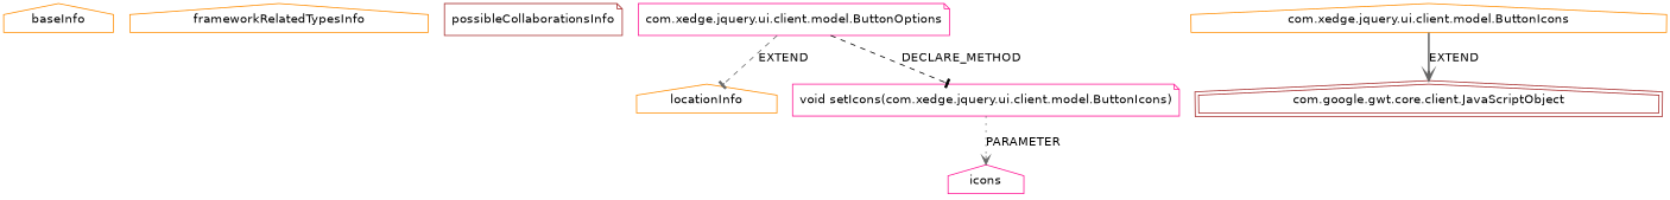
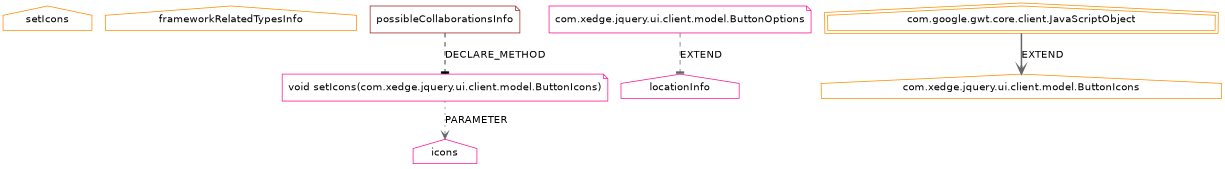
  digraph {
    fontname="DejaVu Sans"
    node [color=deeppink fontname="DejaVu Sans" shape=house]
    edge [arrowhead=tee color=gray40 fontname="DejaVu Sans" style=dashed]
-   baseInfo [category=extension_graph color=darkorange graphId=995 isAnonymous=false possibleRelation=true]
+   baseInfo [category=extension_graph color=darkorange graphId=995 isAnonymous=false possibleRelation=true label=setIcons]
    frameworkRelatedTypesInfo [0="com.google.gwt.core.client.JavaScriptObject" color=darkorange]
    possibleCollaborationsInfo [0="995~CLIENT_METHOD_DECLARATION-PARAMETER_DECLARATION-~com.google.gwt.core.client.JavaScriptObject ~com.google.gwt.core.client.JavaScriptObject ~false~false" color=brown shape=note]
-   locationInfo [color=darkorange contextSignature=ButtonOptions filePath="/brychcy-gwt-jquery/gwt-jquery-master/src/com/xedge/jquery/ui/client/model/ButtonOptions.java" graphId=995 projectName="brychcy-gwt-jquery"]
+   locationInfo [contextSignature=ButtonOptions filePath="/brychcy-gwt-jquery/gwt-jquery-master/src/com/xedge/jquery/ui/client/model/ButtonOptions.java" graphId=995 projectName="brychcy-gwt-jquery"]
    n5 [isFrameworkType=false label="com.xedge.jquery.ui.client.model.ButtonOptions" shape=note vertexType=ROOT_CLIENT_CLASS_DECLARATION]
    n6 [isFrameworkType=false label="void setIcons(com.xedge.jquery.ui.client.model.ButtonIcons)" shape=note vertexType=CLIENT_METHOD_DECLARATION]
-   n7 [color=brown isFrameworkType=true label="com.google.gwt.core.client.JavaScriptObject" peripheries=2 vertexType=FRAMEWORK_CLASS_TYPE]
+   n7 [color=darkorange isFrameworkType=true label="com.google.gwt.core.client.JavaScriptObject" peripheries=2 vertexType=FRAMEWORK_CLASS_TYPE]
    n8 [isFrameworkType=false label=icons vertexType=PARAMETER_DECLARATION]
    n9 [color=darkorange isFrameworkType=false label="com.xedge.jquery.ui.client.model.ButtonIcons" vertexType=REFERENCE_CLIENT_CLASS_DECLARATION]
    n5 -> locationInfo [label=EXTEND]
-   n5 -> n6 [color=black label=DECLARE_METHOD]
+   possibleCollaborationsInfo -> n6 [color=black label=DECLARE_METHOD]
    n6 -> n8 [arrowhead=vee label=PARAMETER style=dotted]
-   n9 -> n7 [arrowhead=vee label=EXTEND style=bold]
+   n7 -> n9 [arrowhead=vee label=EXTEND style=bold]
  }
